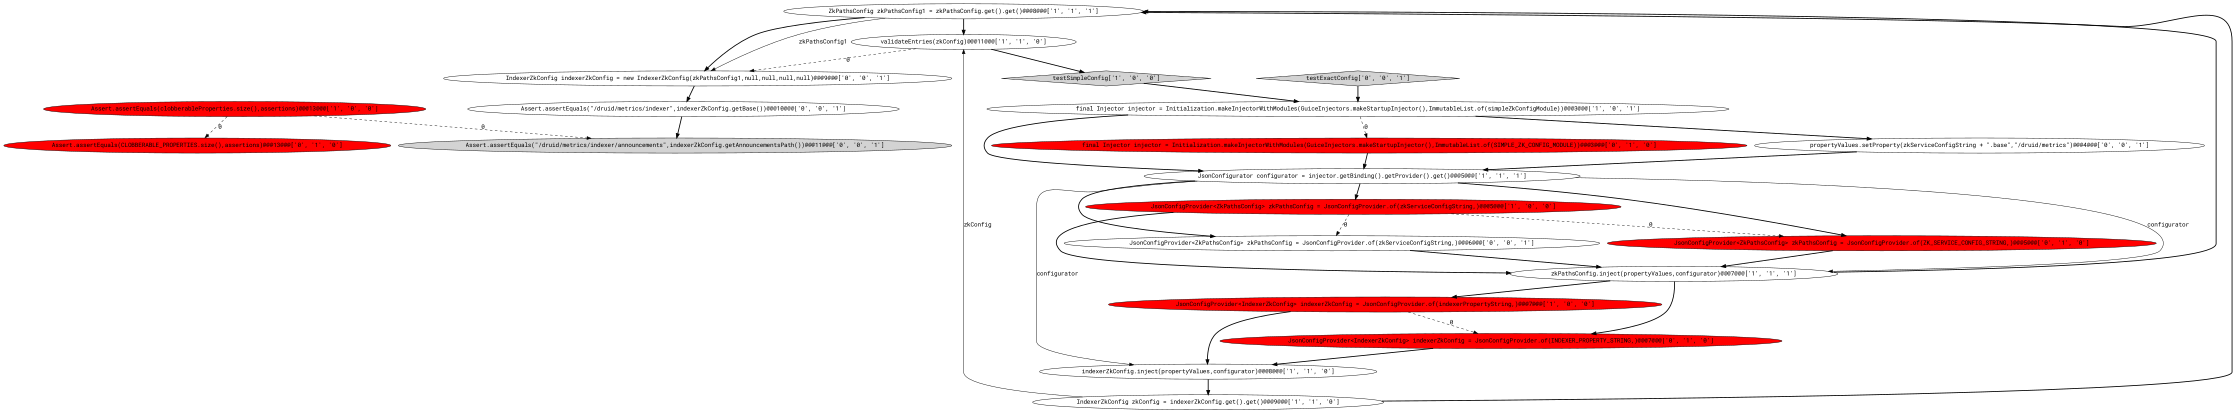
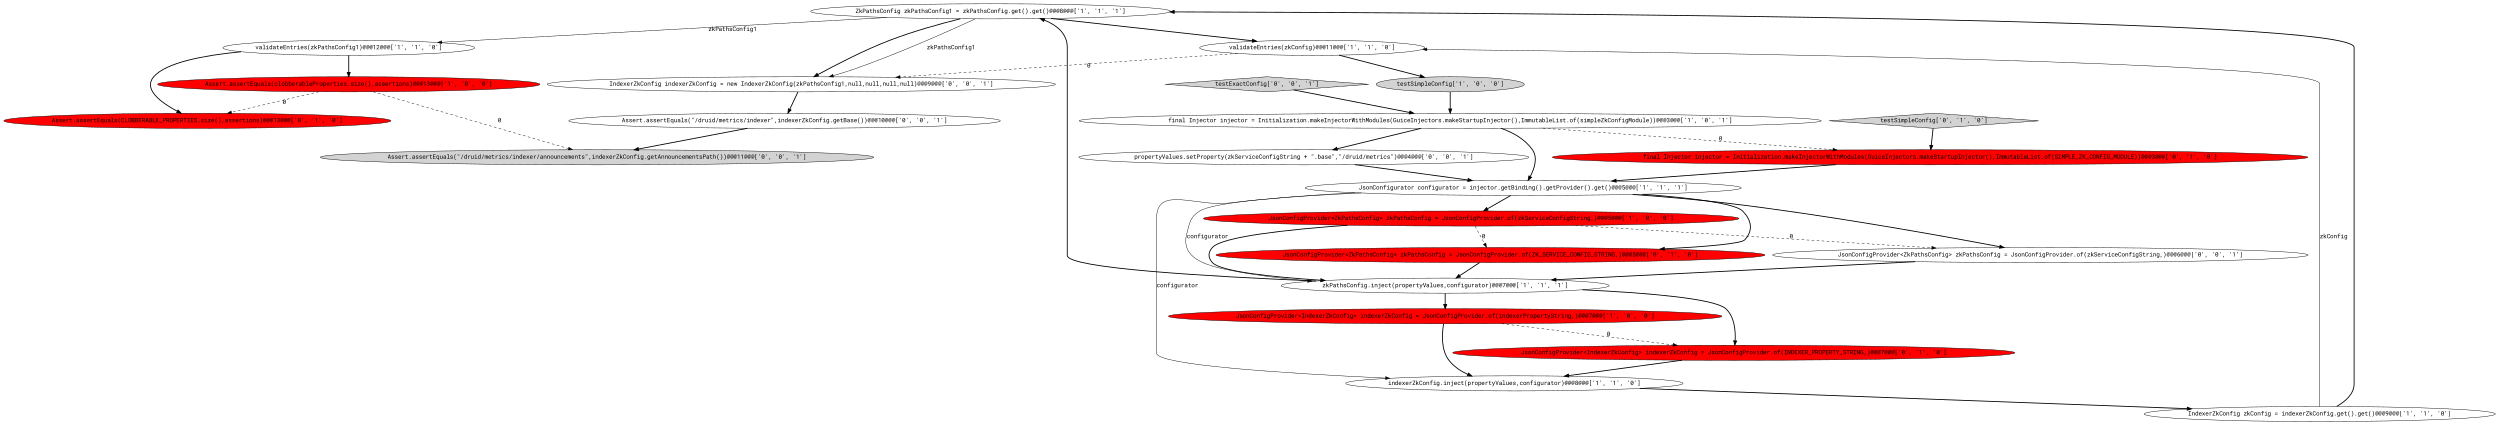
  digraph {
    fontname="Roboto Mono"
    node [fillcolor=white fontname="Roboto Mono" shape=ellipse style=filled]
    edge [fontname="Roboto Mono" style=bold]
    n1 [fillcolor=red label="Assert.assertEquals(CLOBBERABLE_PROPERTIES.size(),assertions)@@@13@@@['0', '1', '0']"]
-   n2 [fillcolor=lightgray label="testSimpleConfig['1', '0', '0']" shape=diamond]
+   n2 [fillcolor=lightgray label="testSimpleConfig['1', '0', '0']"]
    n3 [label="final Injector injector = Initialization.makeInjectorWithModules(GuiceInjectors.makeStartupInjector(),ImmutableList.of(simpleZkConfigModule))@@@3@@@['1', '0', '1']"]
    n4 [fillcolor=red label="final Injector injector = Initialization.makeInjectorWithModules(GuiceInjectors.makeStartupInjector(),ImmutableList.of(SIMPLE_ZK_CONFIG_MODULE))@@@3@@@['0', '1', '0']"]
    n5 [label="propertyValues.setProperty(zkServiceConfigString + \".base\",\"/druid/metrics\")@@@4@@@['0', '0', '1']"]
    n6 [label="JsonConfigurator configurator = injector.getBinding().getProvider().get()@@@5@@@['1', '1', '1']"]
    n7 [label="indexerZkConfig.inject(propertyValues,configurator)@@@8@@@['1', '1', '0']"]
    n8 [label="IndexerZkConfig zkConfig = indexerZkConfig.get().get()@@@9@@@['1', '1', '0']"]
    n9 [label="ZkPathsConfig zkPathsConfig1 = zkPathsConfig.get().get()@@@8@@@['1', '1', '1']"]
    n10 [label="validateEntries(zkConfig)@@@11@@@['1', '1', '0']"]
    n11 [fillcolor=red label="JsonConfigProvider<ZkPathsConfig> zkPathsConfig = JsonConfigProvider.of(zkServiceConfigString,)@@@5@@@['1', '0', '0']"]
    n12 [label="JsonConfigProvider<ZkPathsConfig> zkPathsConfig = JsonConfigProvider.of(zkServiceConfigString,)@@@6@@@['0', '0', '1']"]
    n13 [fillcolor=red label="JsonConfigProvider<ZkPathsConfig> zkPathsConfig = JsonConfigProvider.of(ZK_SERVICE_CONFIG_STRING,)@@@5@@@['0', '1', '0']"]
    n14 [label="zkPathsConfig.inject(propertyValues,configurator)@@@7@@@['1', '1', '1']"]
    n15 [fillcolor=red label="JsonConfigProvider<IndexerZkConfig> indexerZkConfig = JsonConfigProvider.of(indexerPropertyString,)@@@7@@@['1', '0', '0']"]
    n16 [fillcolor=red label="JsonConfigProvider<IndexerZkConfig> indexerZkConfig = JsonConfigProvider.of(INDEXER_PROPERTY_STRING,)@@@7@@@['0', '1', '0']"]
+   n17 [fillcolor=lightgray label="testSimpleConfig['0', '1', '0']" shape=diamond]
+   n18 [label="validateEntries(zkPathsConfig1)@@@12@@@['1', '1', '0']"]
    n19 [label="IndexerZkConfig indexerZkConfig = new IndexerZkConfig(zkPathsConfig1,null,null,null,null)@@@9@@@['0', '0', '1']"]
    n20 [fillcolor=red label="Assert.assertEquals(clobberableProperties.size(),assertions)@@@13@@@['1', '0', '0']"]
    n21 [label="Assert.assertEquals(\"/druid/metrics/indexer\",indexerZkConfig.getBase())@@@10@@@['0', '0', '1']"]
    n22 [fillcolor=lightgray label="Assert.assertEquals(\"/druid/metrics/indexer/announcements\",indexerZkConfig.getAnnouncementsPath())@@@11@@@['0', '0', '1']"]
    n23 [fillcolor=lightgray label="testExactConfig['0', '0', '1']" shape=diamond]
    n2 -> n3
    n3 -> n4 [label=0 style=dashed]
    n3 -> n5
    n3 -> n6
    n4 -> n6
    n5 -> n6
    n6 -> n7 [label=configurator style=solid]
    n6 -> n11
    n6 -> n12
    n6 -> n13
    n6 -> n14 [label=configurator style=solid]
    n7 -> n8
    n8 -> n9
    n8 -> n10 [label=zkConfig style=solid]
    n9 -> n10
+   n9 -> n18 [label=zkPathsConfig1 style=solid]
    n9 -> n19 [label=zkPathsConfig1 style=solid]
    n9 -> n19
    n10 -> n2
    n10 -> n19 [label=0 style=dashed]
    n11 -> n12 [label=0 style=dashed]
    n11 -> n13 [label=0 style=dashed]
    n11 -> n14
    n12 -> n14
    n13 -> n14
    n14 -> n9
    n14 -> n15
    n14 -> n16
    n15 -> n7
    n15 -> n16 [label=0 style=dashed]
    n16 -> n7
+   n17 -> n4
+   n18 -> n1
+   n18 -> n20
    n19 -> n21
    n20 -> n1 [label=0 style=dashed]
    n20 -> n22 [label=0 style=dashed]
    n21 -> n22
    n23 -> n3
  }
